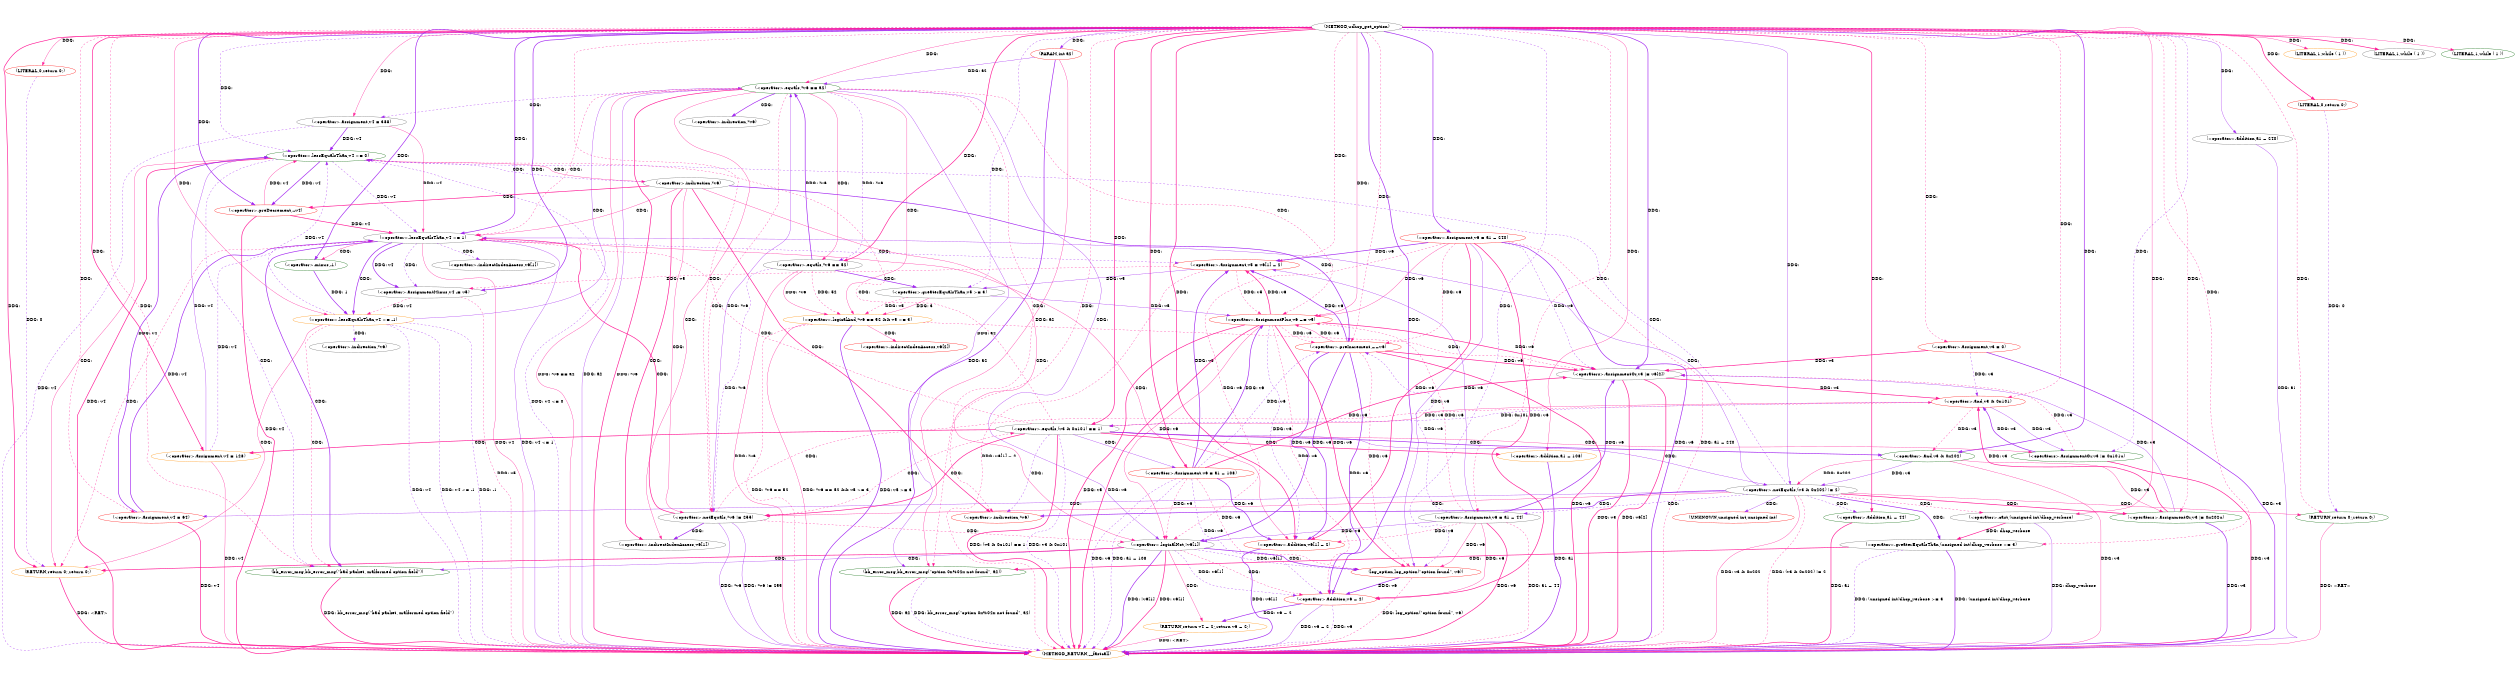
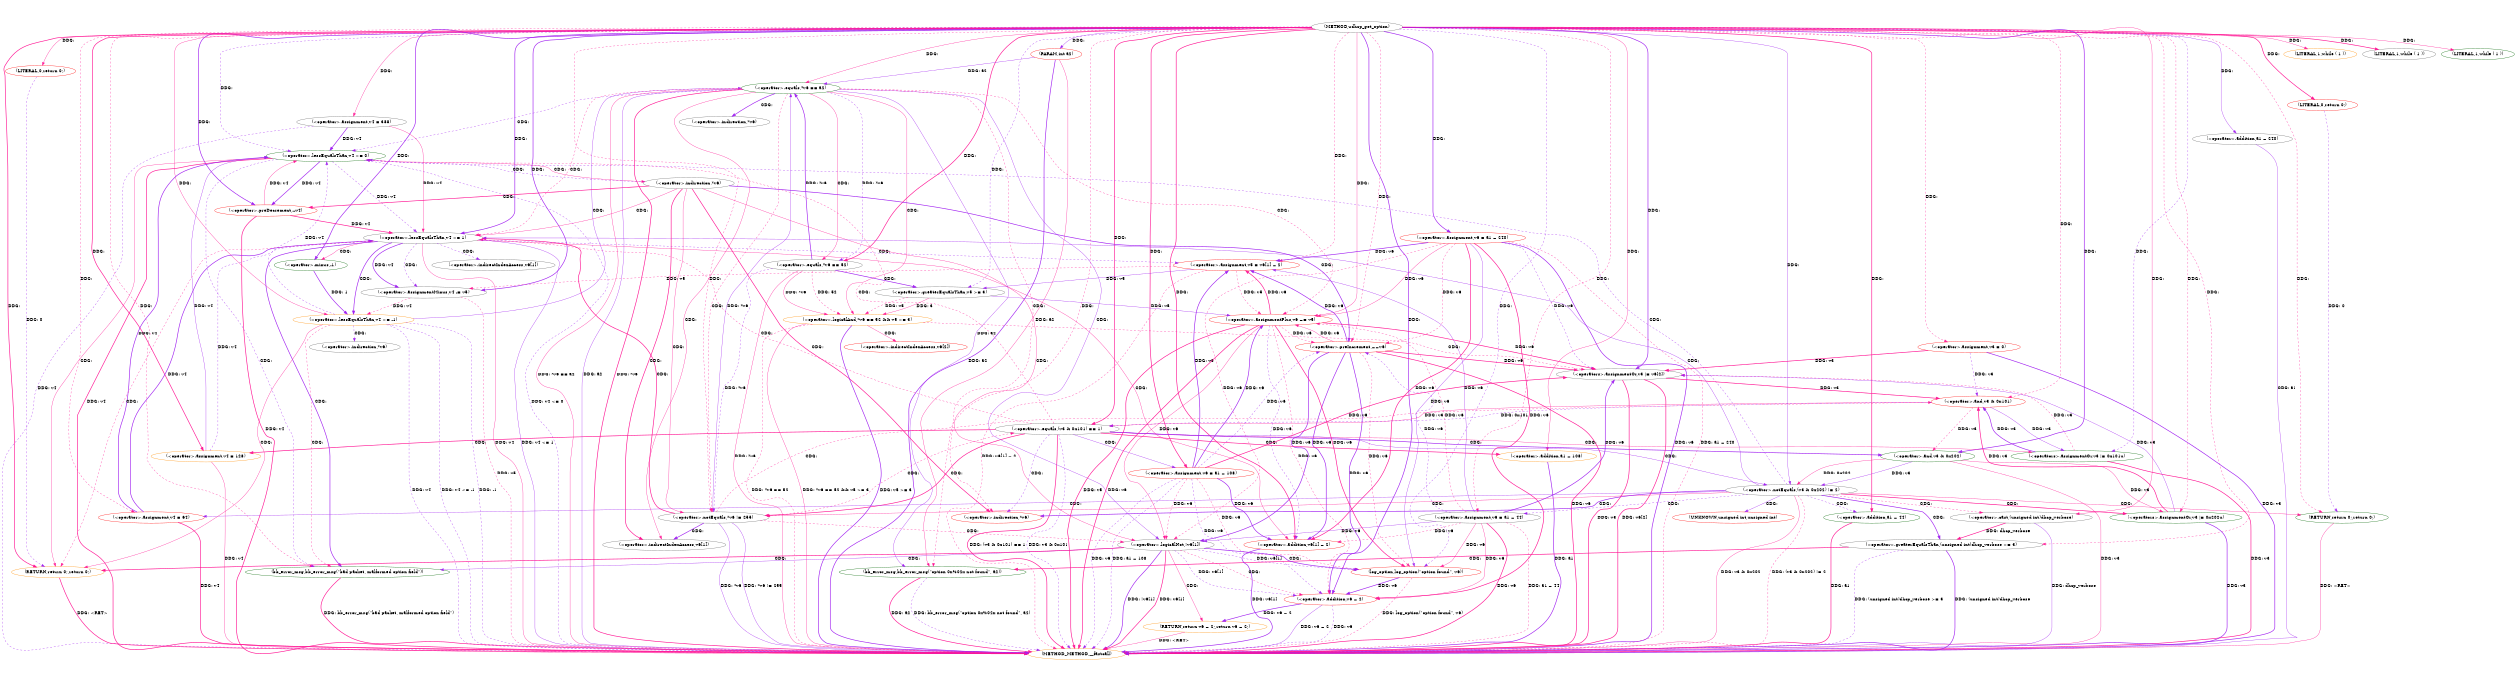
  digraph {
    node [color=gray40]
    edge [color=deeppink style=bold]
    n1 [label="(METHOD,udhcp_get_option)"]
    n2 [color=red label="(PARAM,int a2)"]
    n3 [color=red label="(<operator>.assignment,v3 = 0)"]
    n4 [color=red label="(<operator>.assignment,v6 = a1 + 240)"]
    n5 [label="(<operator>.addition,a1 + 240)"]
    n6 [label="(<operator>.assignment,v4 = 388)"]
    n7 [color=darkorange label="(LITERAL,1,while ( 1 ))"]
    n8 [label="(LITERAL,1,while ( 1 ))"]
    n9 [color=darkgreen label="(LITERAL,1,while ( 1 ))"]
    n10 [color=darkgreen label="(<operator>.lessEqualsThan,v4 <= 0)"]
    n11 [color=red label="(<operator>.preDecrement,--v4)"]
    n12 [color=red label="(<operator>.preIncrement,++v6)"]
    n13 [label="(<operator>.notEquals,*v6 != 255)"]
    n14 [label="(<operator>.equals,(v3 & 0x101) == 1)"]
    n15 [color=red label="(<operator>.and,v3 & 0x101)"]
    n16 [color=darkgreen label="(<operators>.assignmentOr,v3 |= 0x101u)"]
    n17 [color=red label="(<operator>.assignment,v6 = a1 + 108)"]
    n18 [color=darkorange label="(<operator>.addition,a1 + 108)"]
    n19 [color=darkorange label="(<operator>.assignment,v4 = 128)"]
    n20 [label="(<operator>.notEquals,(v3 & 0x202) != 2)"]
    n21 [color=darkgreen label="(<operator>.and,v3 & 0x202)"]
    n22 [label="(<operator>.greaterEqualsThan,(unsigned int)dhcp_verbose >= 3)"]
    n23 [label="(<operator>.cast,(unsigned int)dhcp_verbose)"]
    n24 [color=darkgreen label="(bb_error_msg,bb_error_msg(\"option 0x%02x not found\", a2))"]
    n25 [color=darkgreen label="(RETURN,return 0;,return 0;)"]
    n26 [color=red label="(LITERAL,0,return 0;)"]
    n27 [color=darkgreen label="(<operators>.assignmentOr,v3 |= 0x202u)"]
    n28 [label="(<operator>.assignment,v6 = a1 + 44)"]
    n29 [color=darkgreen label="(<operator>.addition,a1 + 44)"]
    n30 [color=red label="(<operator>.assignment,v4 = 64)"]
    n31 [label="(<operator>.lessEqualsThan,v4 <= 1)"]
    n32 [color=red label="(<operator>.assignment,v5 = v6[1] + 2)"]
    n33 [color=red label="(<operator>.addition,v6[1] + 2)"]
    n34 [label="(<operator>.assignmentMinus,v4 -= v5)"]
    n35 [color=darkorange label="(<operator>.lessEqualsThan,v4 <= -1)"]
    n36 [color=darkgreen label="(<operator>.minus,-1)"]
    n37 [color=darkgreen label="(<operator>.equals,*v6 == a2)"]
    n38 [label="(<operator>.equals,*v6 == 52)"]
    n39 [label="(<operator>.greaterEqualsThan,v5 >= 3)"]
    n40 [label="(<operators>.assignmentOr,v3 |= v6[2])"]
    n41 [color=red label="(<operator>.assignmentPlus,v6 += v5)"]
    n42 [color=darkgreen label="(bb_error_msg,bb_error_msg(\"bad packet, malformed option field\"))"]
    n43 [color=darkorange label="(RETURN,return 0;,return 0;)"]
    n44 [color=red label="(LITERAL,0,return 0;)"]
    n45 [color=red label="(log_option,log_option(\"option found\", v6))"]
    n46 [color=red label="(<operator>.addition,v6 + 2)"]
-   n47 [color=darkorange label="(METHOD_RETURN,__fastcall)"]
+   n47 [color=darkorange label="(METHOD_METHOD,__fastcall)"]
    n48 [label="(<operator>.logicalNot,!v6[1])"]
    n49 [label="(<operator>.indirection,*v6)"]
    n50 [label="(<operator>.indirectIndexAccess,v6[1])"]
    n51 [color=red label="(<operator>.indirection,*v6)"]
    n52 [color=red label="(UNKNOWN,unsigned int,unsigned int)"]
    n53 [label="(<operator>.indirectIndexAccess,v6[1])"]
    n54 [label="(<operator>.indirection,*v6)"]
    n55 [color=darkorange label="(<operator>.logicalAnd,*v6 == 52 && v5 >= 3)"]
    n56 [label="(<operator>.indirection,*v6)"]
-   n57 [color=darkorange label="(RETURN,return v4 + 2;,return v6 + 2;)"]
+   n57 [color=darkorange label="(RETURN,return v6 + 2;,return v6 + 2;)"]
    n58 [color=red label="(<operator>.indirectIndexAccess,v6[2])"]
    n1 -> n2 [color=purple label="DDG: " style=solid]
    n1 -> n3 [label="DDG: " style=dashed]
    n1 -> n4 [color=purple label="DDG: "]
    n1 -> n5 [color=purple label="DDG: " style=solid]
    n1 -> n6 [label="DDG: " style=solid]
    n1 -> n7 [label="DDG: " style=solid]
    n1 -> n8 [label="DDG: "]
    n1 -> n9 [label="DDG: " style=solid]
    n1 -> n10 [color=purple label="DDG: " style=dashed]
    n1 -> n11 [color=purple label="DDG: "]
    n1 -> n12 [label="DDG: " style=dashed]
    n1 -> n13 [label="DDG: " style=dashed]
    n1 -> n14 [label="DDG: "]
    n1 -> n15 [label="DDG: " style=dashed]
    n1 -> n16 [color=purple label="DDG: " style=dashed]
    n1 -> n17 [label="DDG: "]
    n1 -> n18 [label="DDG: " style=solid]
    n1 -> n19 [label="DDG: "]
    n1 -> n20 [color=purple label="DDG: " style=solid]
    n1 -> n21 [color=purple label="DDG: "]
    n1 -> n22 [label="DDG: " style=dashed]
    n1 -> n23 [label="DDG: " style=solid]
    n1 -> n24 [label="DDG: " style=dashed]
    n1 -> n25 [label="DDG: " style=dashed]
    n1 -> n26 [label="DDG: "]
    n1 -> n27 [label="DDG: " style=dashed]
    n1 -> n28 [label="DDG: " style=dashed]
    n1 -> n29 [label="DDG: "]
    n1 -> n30 [label="DDG: " style=dashed]
    n1 -> n31 [color=purple label="DDG: "]
    n1 -> n32 [label="DDG: " style=dashed]
    n1 -> n33 [label="DDG: "]
    n1 -> n34 [color=purple label="DDG: "]
    n1 -> n35 [label="DDG: " style=solid]
    n1 -> n36 [color=purple label="DDG: "]
    n1 -> n37 [label="DDG: " style=solid]
    n1 -> n38 [label="DDG: "]
    n1 -> n39 [color=purple label="DDG: " style=dashed]
    n1 -> n40 [color=purple label="DDG: "]
    n1 -> n41 [label="DDG: " style=solid]
    n1 -> n42 [label="DDG: " style=dashed]
    n1 -> n43 [label="DDG: "]
    n1 -> n44 [label="DDG: " style=solid]
    n1 -> n45 [color=purple label="DDG: " style=dashed]
    n1 -> n46 [color=purple label="DDG: "]
    n2 -> n24 [label="DDG: a2" style=solid]
    n2 -> n37 [color=purple label="DDG: a2" style=solid]
    n2 -> n47 [color=purple label="DDG: a2"]
    n3 -> n15 [color=purple label="DDG: v3" style=dashed]
    n3 -> n40 [label="DDG: v3"]
    n3 -> n47 [color=purple label="DDG: v3"]
    n4 -> n12 [label="DDG: v6" style=dashed]
    n4 -> n32 [color=purple label="DDG: v6"]
    n4 -> n33 [label="DDG: v6"]
    n4 -> n40 [color=purple label="DDG: v6" style=dashed]
    n4 -> n41 [label="DDG: v6" style=solid]
    n4 -> n45 [color=purple label="DDG: v6" style=solid]
    n4 -> n46 [label="DDG: v6"]
    n4 -> n47 [color=purple label="DDG: v6"]
    n4 -> n47 [label="DDG: a1 + 240" style=dashed]
    n4 -> n48 [label="DDG: v6" style=dashed]
    n5 -> n47 [color=purple label="CDG: a1" style=solid]
    n6 -> n10 [color=purple label="DDG: v4"]
    n6 -> n31 [label="DDG: v4" style=solid]
    n6 -> n47 [color=purple label="DDG: v4" style=dashed]
    n10 -> n11 [color=purple label="DDG: v4"]
    n10 -> n31 [color=purple label="DDG: v4" style=dashed]
    n10 -> n42 [color=purple label="CDG: " style=dashed]
    n10 -> n43 [label="CDG: " style=solid]
    n10 -> n47 [label="DDG: v4"]
    n10 -> n47 [color=purple label="DDG: v4 <= 0" style=dashed]
    n10 -> n49 [label="CDG: " style=solid]
    n11 -> n10 [label="DDG: v4" style=solid]
    n11 -> n31 [label="DDG: v4"]
    n11 -> n47 [label="DDG: v4"]
    n12 -> n32 [color=purple label="DDG: v6"]
    n12 -> n33 [color=purple label="DDG: v6"]
    n12 -> n40 [label="DDG: v6"]
    n12 -> n41 [label="DDG: v6" style=solid]
    n12 -> n45 [label="DDG: v6" style=dashed]
    n12 -> n46 [color=purple label="DDG: v6"]
    n12 -> n47 [label="DDG: v6"]
    n12 -> n48 [color=purple label="DDG: v6"]
    n13 -> n14 [label="CDG: " style=dashed]
    n13 -> n15 [label="CDG: " style=dashed]
    n13 -> n31 [label="CDG: "]
    n13 -> n37 [color=purple label="DDG: *v6" style=solid]
    n13 -> n47 [color=purple label="DDG: *v6 != 255" style=solid]
    n13 -> n47 [color=purple label="DDG: *v6" style=solid]
    n13 -> n48 [label="CDG: " style=dashed]
    n13 -> n50 [color=purple label="CDG: "]
    n14 -> n10 [label="CDG: " style=dashed]
    n14 -> n13 [label="CDG: "]
    n14 -> n16 [label="CDG: " style=solid]
    n14 -> n17 [color=purple label="CDG: " style=solid]
    n14 -> n18 [label="CDG: "]
    n14 -> n19 [label="CDG: "]
    n14 -> n20 [color=purple label="CDG: " style=solid]
    n14 -> n21 [color=purple label="CDG: "]
    n14 -> n31 [label="CDG: " style=dashed]
    n14 -> n47 [color=purple label="DDG: v3 & 0x101" style=dashed]
    n14 -> n47 [label="DDG: (v3 & 0x101) == 1"]
    n14 -> n51 [color=purple label="CDG: " style=dashed]
    n15 -> n14 [label="DDG: v3" style=solid]
    n15 -> n14 [color=purple label="DDG: 0x101" style=dashed]
    n15 -> n16 [color=purple label="DDG: v3" style=solid]
    n15 -> n21 [label="DDG: v3" style=dashed]
    n16 -> n15 [color=purple label="DDG: v3"]
    n16 -> n40 [label="DDG: v3" style=dashed]
    n16 -> n47 [label="DDG: v3"]
    n17 -> n12 [color=purple label="DDG: v6" style=dashed]
    n17 -> n32 [color=purple label="DDG: v6"]
    n17 -> n33 [color=purple label="DDG: v6"]
    n17 -> n40 [label="DDG: v6"]
    n17 -> n41 [color=purple label="DDG: v6"]
    n17 -> n45 [label="DDG: v6" style=dashed]
    n17 -> n46 [color=purple label="DDG: v6" style=dashed]
    n17 -> n47 [color=purple label="DDG: a1 + 108" style=dashed]
    n17 -> n47 [color=purple label="DDG: v6" style=dashed]
    n17 -> n48 [label="DDG: v6" style=dashed]
    n18 -> n47 [color=purple label="DDG: a1"]
    n19 -> n10 [color=purple label="DDG: v4" style=solid]
    n19 -> n31 [color=purple label="DDG: v4" style=dashed]
    n19 -> n47 [label="DDG: v4" style=solid]
    n20 -> n10 [color=purple label="CDG: " style=dashed]
    n20 -> n13 [label="CDG: " style=solid]
    n20 -> n22 [color=purple label="CDG: "]
    n20 -> n23 [label="CDG: " style=dashed]
    n20 -> n25 [label="CDG: " style=solid]
    n20 -> n27 [label="CDG: "]
    n20 -> n28 [color=purple label="CDG: " style=dashed]
    n20 -> n29 [color=purple label="CDG: " style=dashed]
    n20 -> n30 [color=purple label="CDG: " style=solid]
    n20 -> n31 [color=purple label="CDG: " style=solid]
    n20 -> n47 [label="DDG: v3 & 0x202" style=solid]
    n20 -> n47 [label="DDG: (v3 & 0x202) != 2" style=dashed]
    n20 -> n51 [color=purple label="CDG: "]
    n20 -> n52 [color=purple label="CDG: " style=solid]
    n21 -> n20 [color=purple label="DDG: v3" style=solid]
    n21 -> n20 [label="DDG: 0x202" style=solid]
    n21 -> n27 [label="DDG: v3" style=solid]
    n21 -> n47 [label="DDG: v3" style=solid]
    n22 -> n24 [label="CDG: "]
    n22 -> n47 [color=purple label="DDG: (unsigned int)dhcp_verbose"]
    n22 -> n47 [color=purple label="DDG: (unsigned int)dhcp_verbose >= 3" style=dashed]
    n23 -> n22 [label="DDG: dhcp_verbose"]
    n23 -> n47 [color=purple label="DDG: dhcp_verbose" style=solid]
    n24 -> n47 [color=purple label="DDG: bb_error_msg(\"option 0x%02x not found\", a2)" style=dashed]
    n24 -> n47 [label="DDG: a2"]
    n25 -> n47 [label="DDG: <RET>" style=solid]
    n26 -> n25 [color=purple label="DDG: 0" style=dashed]
    n27 -> n15 [label="DDG: v3"]
    n27 -> n40 [color=purple label="DDG: v3" style=solid]
    n27 -> n47 [color=purple label="DDG: v3"]
    n28 -> n12 [color=purple label="DDG: v6" style=dashed]
    n28 -> n32 [color=purple label="DDG: v6" style=solid]
    n28 -> n33 [label="DDG: v6" style=dashed]
    n28 -> n40 [color=purple label="DDG: v6"]
    n28 -> n41 [label="DDG: v6" style=dashed]
    n28 -> n45 [label="DDG: v6" style=solid]
    n28 -> n46 [label="DDG: v6" style=solid]
    n28 -> n47 [label="DDG: v6"]
    n28 -> n47 [label="DDG: a1 + 44" style=dashed]
    n28 -> n48 [color=purple label="DDG: v6" style=solid]
    n29 -> n47 [label="DDG: a1"]
    n30 -> n10 [color=purple label="DDG: v4"]
    n30 -> n31 [color=purple label="DDG: v4"]
    n30 -> n47 [label="DDG: v4"]
    n31 -> n32 [color=purple label="CDG: " style=dashed]
    n31 -> n33 [label="CDG: " style=solid]
    n31 -> n34 [color=purple label="DDG: v4"]
    n31 -> n34 [color=purple label="CDG: " style=dashed]
    n31 -> n35 [color=purple label="CDG: "]
    n31 -> n36 [label="CDG: " style=solid]
    n31 -> n42 [color=purple label="CDG: "]
    n31 -> n43 [label="CDG: " style=dashed]
    n31 -> n47 [label="DDG: v4" style=solid]
    n31 -> n47 [color=purple label="DDG: v4 <= 1" style=solid]
    n31 -> n53 [color=purple label="CDG: " style=dashed]
    n32 -> n34 [label="DDG: v5" style=dashed]
    n32 -> n39 [color=purple label="DDG: v5" style=solid]
    n32 -> n41 [label="DDG: v5" style=dashed]
    n32 -> n47 [label="DDG: v6[1] + 2" style=dashed]
    n33 -> n47 [color=purple label="DDG: v6[1]"]
    n34 -> n35 [label="DDG: v4" style=dashed]
    n34 -> n47 [label="DDG: v5" style=dashed]
    n35 -> n10 [color=purple label="DDG: v4" style=dashed]
    n35 -> n37 [color=purple label="CDG: " style=solid]
    n35 -> n42 [label="CDG: " style=dashed]
    n35 -> n43 [label="CDG: " style=solid]
    n35 -> n47 [color=purple label="DDG: v4" style=dashed]
    n35 -> n47 [color=purple label="DDG: v4 <= -1" style=dashed]
    n35 -> n47 [color=purple label="DDG: -1" style=dashed]
    n35 -> n54 [color=purple label="CDG: " style=dashed]
    n36 -> n35 [color=purple label="DDG: 1"]
-   n37 -> n6 [color=purple label="CDG: " style=dashed]
+   n37 -> n10 [color=purple label="CDG: " style=dashed]
    n37 -> n13 [label="CDG: " style=dashed]
    n37 -> n24 [color=purple label="DDG: a2" style=solid]
    n37 -> n31 [label="CDG: " style=dashed]
    n37 -> n38 [color=purple label="DDG: *v6" style=dashed]
    n37 -> n38 [label="CDG: " style=solid]
    n37 -> n41 [label="CDG: " style=dashed]
    n37 -> n47 [label="DDG: *v6 == a2" style=solid]
    n37 -> n47 [color=purple label="DDG: a2" style=solid]
    n37 -> n47 [label="DDG: *v6"]
    n37 -> n48 [color=purple label="CDG: " style=solid]
    n37 -> n50 [label="CDG: " style=solid]
    n37 -> n51 [label="CDG: " style=dashed]
    n37 -> n55 [label="CDG: " style=solid]
    n37 -> n56 [color=purple label="CDG: "]
    n38 -> n13 [color=purple label="DDG: *v6" style=dashed]
    n38 -> n37 [color=purple label="DDG: *v6"]
    n38 -> n39 [color=purple label="CDG: "]
    n38 -> n47 [label="DDG: *v6" style=solid]
    n38 -> n55 [label="DDG: *v6" style=solid]
    n38 -> n55 [label="DDG: 52" style=dashed]
    n39 -> n41 [color=purple label="DDG: v5" style=solid]
    n39 -> n55 [label="DDG: v5" style=dashed]
    n39 -> n55 [label="DDG: 3" style=solid]
    n40 -> n15 [label="DDG: v3"]
    n40 -> n47 [label="DDG: v6[2]"]
    n40 -> n47 [label="DDG: v3"]
    n41 -> n12 [label="DDG: v6" style=dashed]
    n41 -> n32 [label="DDG: v6"]
    n41 -> n33 [color=purple label="DDG: v6" style=dashed]
    n41 -> n40 [label="DDG: v6"]
    n41 -> n45 [label="DDG: v6"]
    n41 -> n46 [label="DDG: v6" style=dashed]
    n41 -> n47 [label="DDG: v6"]
    n41 -> n47 [label="DDG: v5"]
    n41 -> n48 [label="DDG: v6" style=solid]
    n42 -> n47 [label="DDG: bb_error_msg(\"bad packet, malformed option field\")"]
    n43 -> n47 [label="DDG: <RET>"]
    n44 -> n43 [color=purple label="DDG: 0" style=dashed]
    n45 -> n46 [color=purple label="DDG: v6"]
    n45 -> n47 [label="DDG: log_option(\"option found\", v6)" style=dashed]
    n46 -> n47 [color=purple label="DDG: v6 + 2" style=solid]
    n46 -> n47 [color=purple label="DDG: v6" style=dashed]
    n46 -> n57 [color=purple label="DDG: v6 + 2"]
    n48 -> n42 [color=purple label="CDG: " style=solid]
    n48 -> n43 [label="CDG: "]
    n48 -> n45 [color=purple label="DDG: v6[1]" style=dashed]
    n48 -> n45 [color=purple label="CDG: "]
    n48 -> n46 [color=purple label="DDG: v6[1]" style=dashed]
    n48 -> n46 [label="CDG: " style=dashed]
    n48 -> n47 [color=purple label="DDG: !v6[1]"]
    n48 -> n47 [label="DDG: v6[1]"]
    n48 -> n57 [label="CDG: " style=solid]
    n49 -> n10 [color=purple label="CDG: " style=dashed]
    n49 -> n11 [label="CDG: "]
    n49 -> n12 [color=purple label="CDG: "]
    n49 -> n13 [label="CDG: " style=solid]
    n49 -> n31 [label="CDG: " style=solid]
    n49 -> n48 [label="CDG: " style=solid]
    n49 -> n50 [label="CDG: "]
    n49 -> n51 [label="CDG: "]
    n55 -> n40 [label="CDG: " style=dashed]
    n55 -> n47 [label="DDG: *v6 == 52" style=dashed]
    n55 -> n47 [label="DDG: *v6 == 52 && v5 >= 3" style=solid]
    n55 -> n47 [color=purple label="DDG: v5 >= 3"]
    n55 -> n58 [label="CDG: " style=solid]
    n57 -> n47 [label="DDG: <RET>" style=solid]
  }
